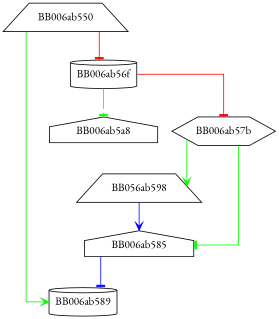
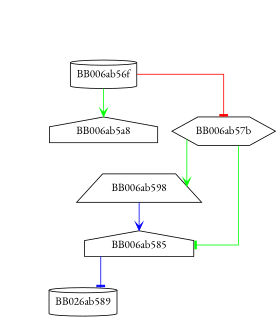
  digraph {
    fontname="EB Garamond"
    splines=ortho
    node [fontname="EB Garamond" shape=cylinder]
    edge [arrowhead=vee color=green fontname="EB Garamond"]
-   BB006ab589
-   BB006ab550 [shape=trapezium]
+   BB006ab589 [label=BB026ab589]
    BB006ab56f
    BB006ab5a8 [shape=house]
    BB006ab57b [shape=hexagon]
-   BB006ab598 [shape=trapezium label=BB056ab598]
+   BB006ab598 [shape=trapezium]
    BB006ab585 [shape=house]
-   BB006ab550 -> BB006ab589
-   BB006ab550 -> BB006ab56f [arrowhead=tee color=red]
-   BB006ab56f -> BB006ab5a8 [arrowhead=tee]
+   BB006ab56f -> BB006ab5a8
    BB006ab56f -> BB006ab57b [arrowhead=tee color=red]
    BB006ab57b -> BB006ab598
    BB006ab57b -> BB006ab585 [arrowhead=tee]
    BB006ab598 -> BB006ab585 [color=blue]
    BB006ab585 -> BB006ab589 [arrowhead=tee color=blue]
  }
